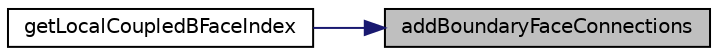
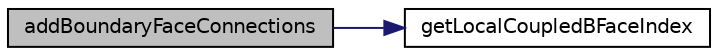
  digraph {
    rankdir=LR
    node [color=black fontname=Helvetica fontsize=10 shape=record]
    n1 [fillcolor=grey75 fontcolor=black height=0.2 label=addBoundaryFaceConnections style=filled width=0.4]
    n2 [height=0.2 label=getLocalCoupledBFaceIndex width=0.4]
-   n2 -> n1 [color=midnightblue fontname=Helvetica fontsize=10 labelfontname=Helvetica labelfontsize=10 style=solid]
+   n1 -> n2 [color=midnightblue fontname=Helvetica fontsize=10 labelfontname=Helvetica labelfontsize=10 style=solid]
  }
